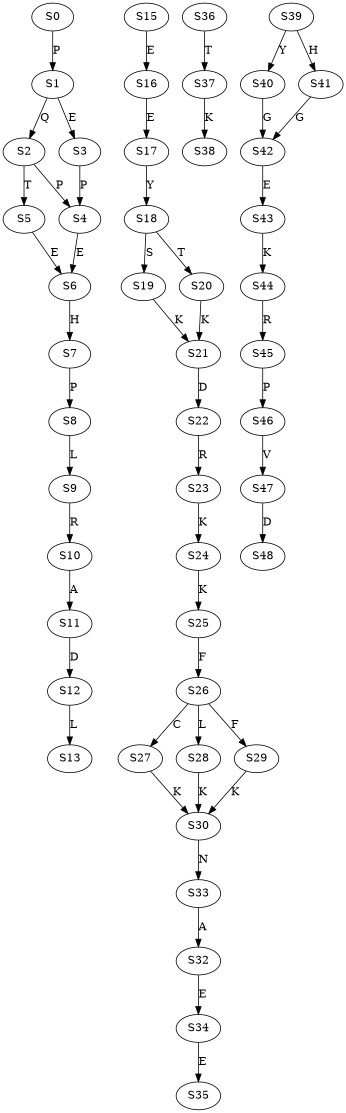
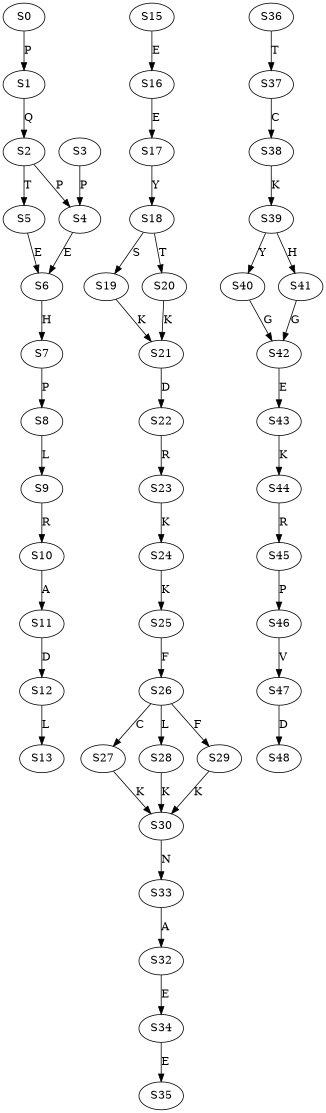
  strict digraph {
    S0
    S1
    S2
    S3
    S4
    S5
    S6
    S7
    S8
    S9
    S10
    S11
    S12
    S13
    S15
    S16
    S17
    S18
    S19
    S20
    S21
    S22
    S23
    S24
    S25
    S26
    S27
    S28
    S29
    S30
    n31 [label=S33]
    S32
    S34
    S35
    S36
    S37
    S38
    S39
    S40
    S41
    S42
    S43
    S44
    S45
    S46
    S47
    S48
    S0 -> S1 [label=P]
    S1 -> S2 [label=Q]
-   S1 -> S3 [label=E]
    S2 -> S4 [label=P]
    S2 -> S5 [label=T]
    S3 -> S4 [label=P]
    S4 -> S6 [label=E]
    S5 -> S6 [label=E]
    S6 -> S7 [label=H]
    S7 -> S8 [label=P]
    S8 -> S9 [label=L]
    S9 -> S10 [label=R]
    S10 -> S11 [label=A]
    S11 -> S12 [label=D]
    S12 -> S13 [label=L]
    S15 -> S16 [label=E]
    S16 -> S17 [label=E]
    S17 -> S18 [label=Y]
    S18 -> S19 [label=S]
    S18 -> S20 [label=T]
    S19 -> S21 [label=K]
    S20 -> S21 [label=K]
    S21 -> S22 [label=D]
    S22 -> S23 [label=R]
    S23 -> S24 [label=K]
    S24 -> S25 [label=K]
    S25 -> S26 [label=F]
    S26 -> S27 [label=C]
    S26 -> S28 [label=L]
    S26 -> S29 [label=F]
    S27 -> S30 [label=K]
    S28 -> S30 [label=K]
    S29 -> S30 [label=K]
    S30 -> n31 [label=N]
    n31 -> S32 [label=A]
    S32 -> S34 [label=E]
    S34 -> S35 [label=E]
    S36 -> S37 [label=T]
-   S37 -> S38 [label=K]
+   S37 -> S38 [label=C]
+   S38 -> S39 [label=K]
    S39 -> S40 [label=Y]
    S39 -> S41 [label=H]
    S40 -> S42 [label=G]
    S41 -> S42 [label=G]
    S42 -> S43 [label=E]
    S43 -> S44 [label=K]
    S44 -> S45 [label=R]
    S45 -> S46 [label=P]
    S46 -> S47 [label=V]
    S47 -> S48 [label=D]
  }
